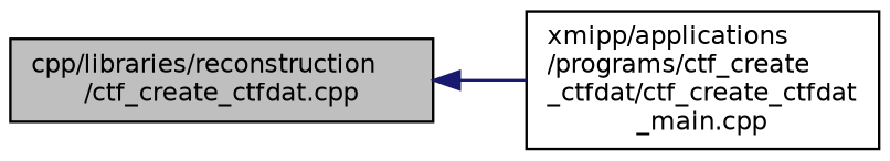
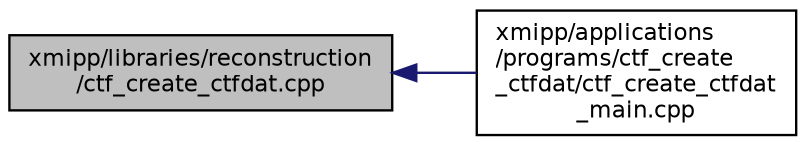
  digraph {
    rankdir=LR
    node [color=black fontname=Helvetica fontsize=10 shape=record style=filled]
-   n1 [fillcolor=grey75 fontcolor=black height=0.2 label="cpp/libraries/reconstruction\l/ctf_create_ctfdat.cpp" width=0.4]
+   n1 [fillcolor=grey75 fontcolor=black height=0.2 label="xmipp/libraries/reconstruction\l/ctf_create_ctfdat.cpp" width=0.4]
    n2 [fillcolor=white height=0.2 label="xmipp/applications\l/programs/ctf_create\l_ctfdat/ctf_create_ctfdat\l_main.cpp" width=0.4]
    n1 -> n2 [color=midnightblue dir=back fontname=Helvetica fontsize=10 labelfontname=Helvetica labelfontsize=10 style=solid]
  }
